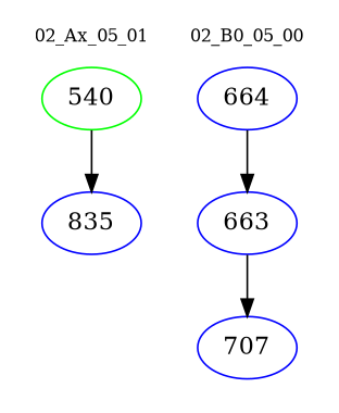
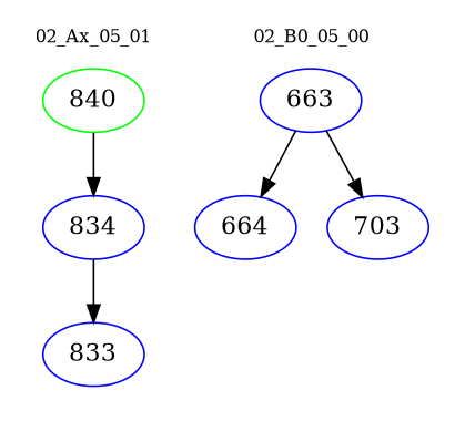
  digraph {
    node [color=blue]
    edge [color=black]
-   n1 [color=green label=540]
-   n2 [label=835]
+   n1 [color=green label=840]
+   n2 [label=834]
+   n3 [label=833]
    n4 [label=664]
    n5 [label=663]
-   n6 [label=707]
+   n6 [label=703]
    subgraph cluster_1 {
      color=white
      fontsize=10
      label="02_Ax_05_01"
      n1
      n2
+     n3
    }
    subgraph cluster_2 {
      color=white
      fontsize=10
      label="02_B0_05_00"
      n4
      n5
      n6
    }
    n1 -> n2
-   n4 -> n5
+   n2 -> n3
+   n5 -> n4
    n5 -> n6
  }
